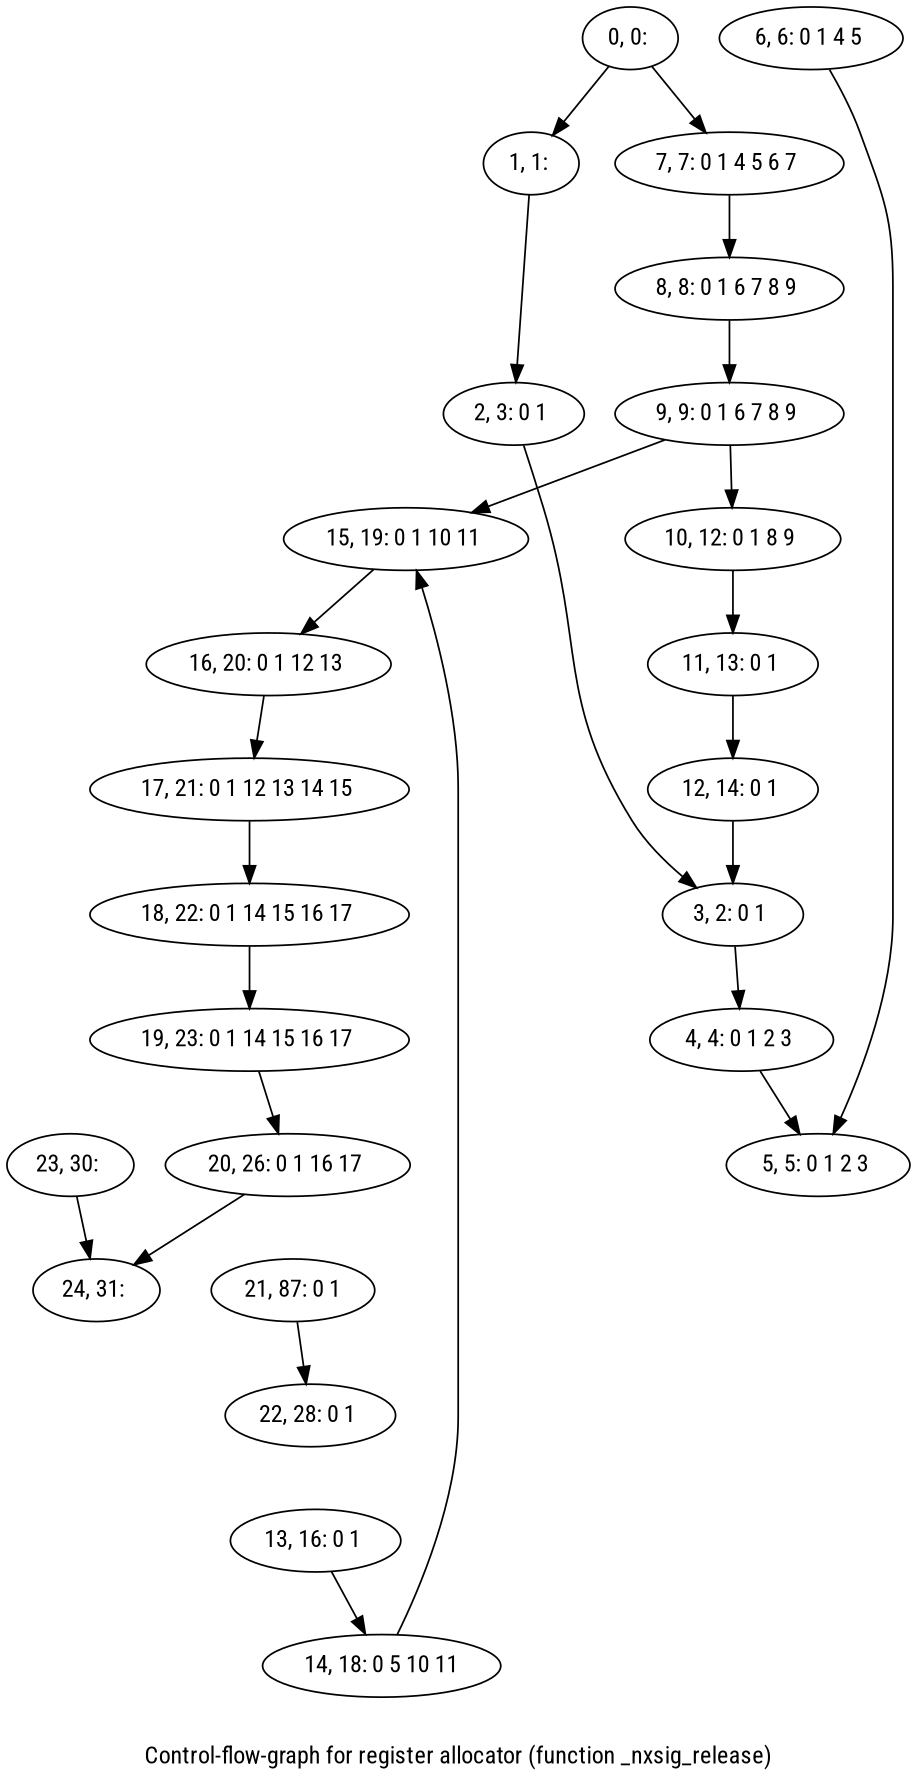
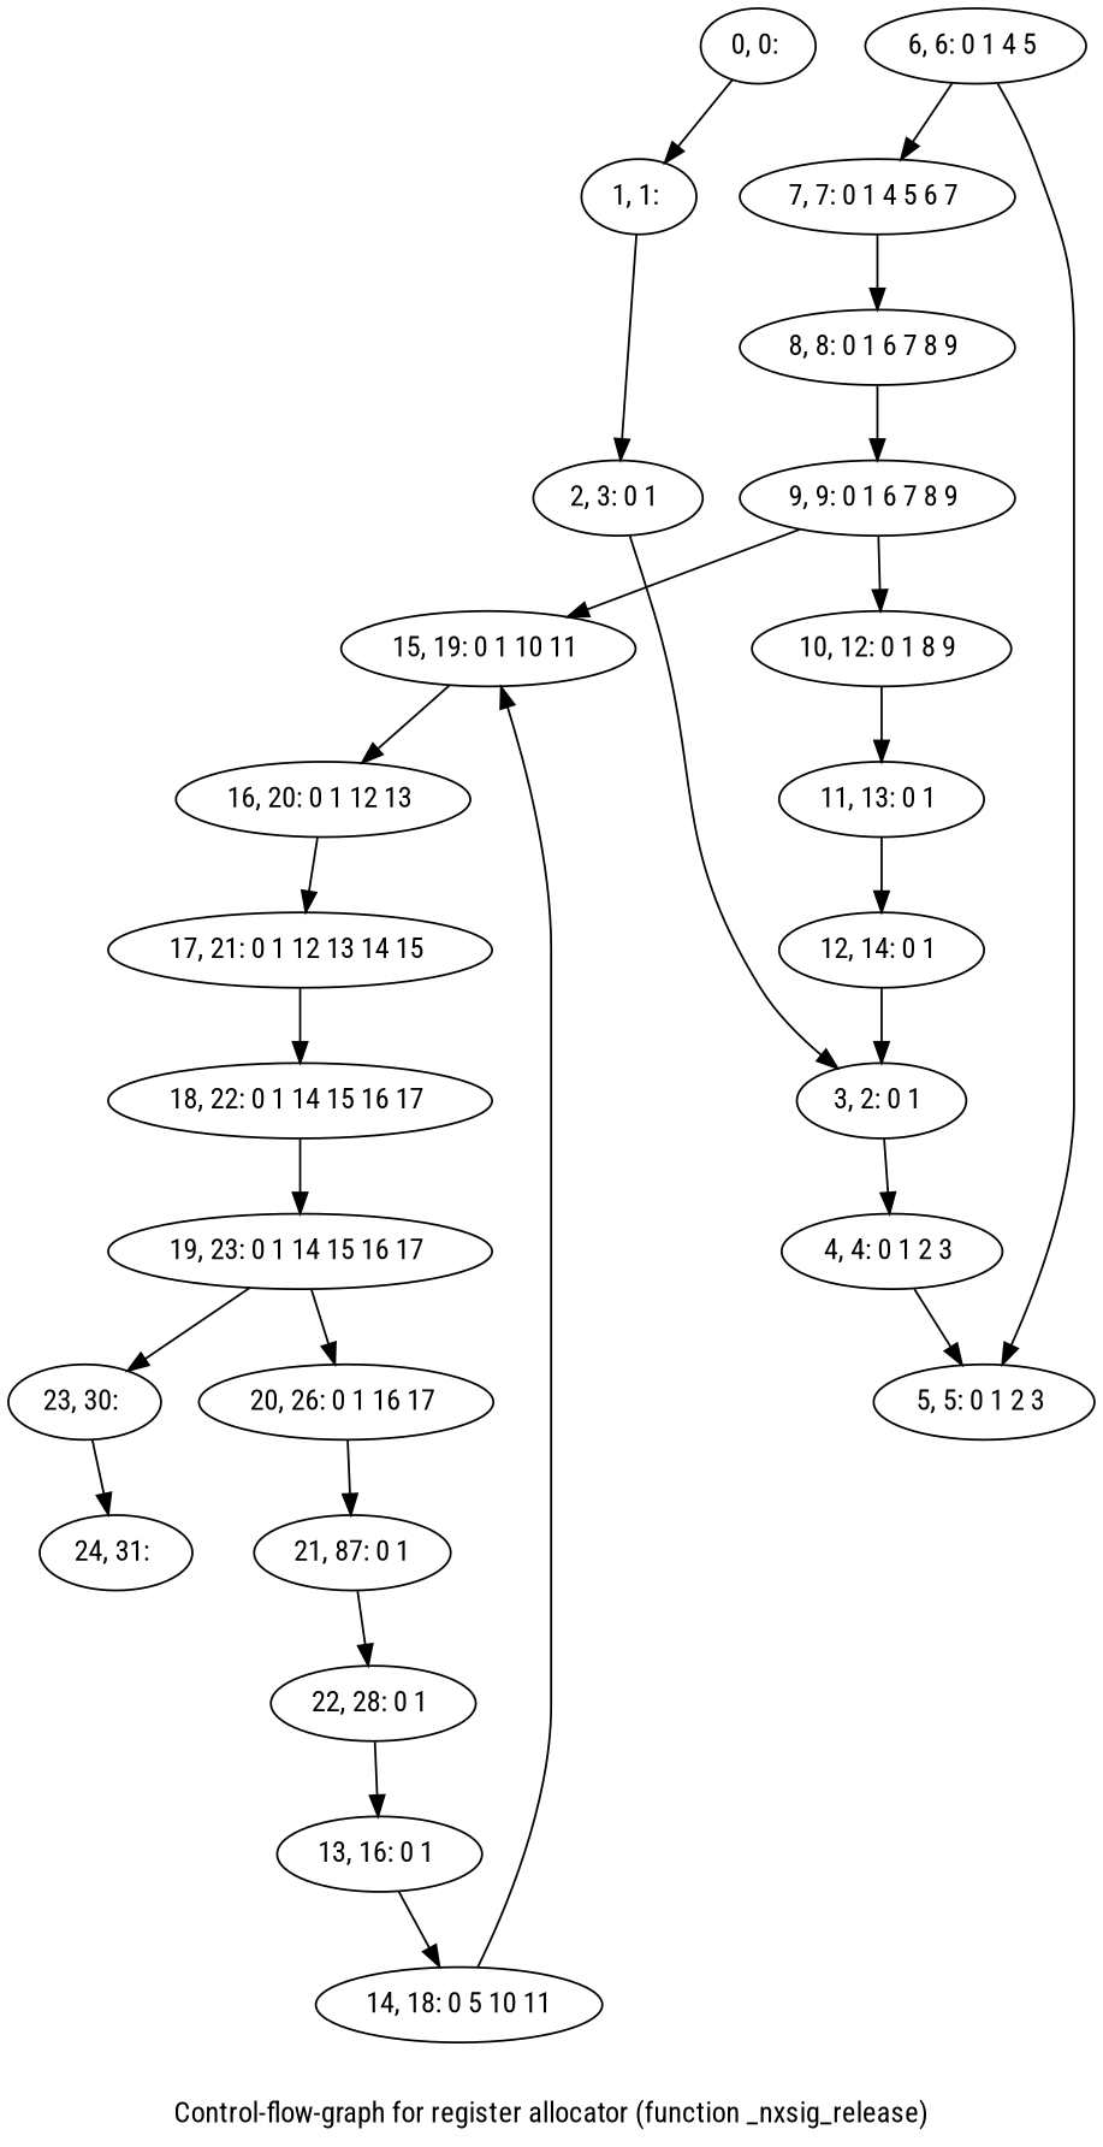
  digraph {
    fontname="Roboto Condensed"
    label="Control-flow-graph for register allocator (function _nxsig_release)"
    node [fontname="Roboto Condensed"]
    edge [fontname="Roboto Condensed"]
    n1 [label="0, 0: "]
    n2 [label="1, 1: "]
    n3 [label="2, 3: 0 1 "]
    n4 [label="3, 2: 0 1 "]
    n5 [label="4, 4: 0 1 2 3 "]
    n6 [label="5, 5: 0 1 2 3 "]
    n7 [label="6, 6: 0 1 4 5 "]
    n8 [label="7, 7: 0 1 4 5 6 7 "]
    n9 [label="8, 8: 0 1 6 7 8 9 "]
    n10 [label="9, 9: 0 1 6 7 8 9 "]
    n11 [label="10, 12: 0 1 8 9 "]
    n12 [label="15, 19: 0 1 10 11 "]
    n13 [label="11, 13: 0 1 "]
    n14 [label="13, 16: 0 1 "]
    n15 [label="14, 18: 0 5 10 11"]
    n16 [label="12, 14: 0 1 "]
    n17 [label="16, 20: 0 1 12 13 "]
    n18 [label="17, 21: 0 1 12 13 14 15 "]
    n19 [label="18, 22: 0 1 14 15 16 17 "]
    n20 [label="19, 23: 0 1 14 15 16 17 "]
    n21 [label="20, 26: 0 1 16 17 "]
    n22 [label="23, 30: "]
    n23 [label="21, 87: 0 1"]
    n24 [label="24, 31: "]
    n25 [label="22, 28: 0 1 "]
    n1 -> n2
    n2 -> n3
    n3 -> n4
    n4 -> n5
    n5 -> n6
    n7 -> n6
-   n1 -> n8
+   n7 -> n8
    n8 -> n9
    n9 -> n10
    n10 -> n11
    n10 -> n12
    n11 -> n13
    n12 -> n17
    n13 -> n16
    n14 -> n15
    n15 -> n12
    n16 -> n4
    n17 -> n18
    n18 -> n19
    n19 -> n20
    n20 -> n21
-   n21 -> n24
+   n20 -> n22
+   n21 -> n23
    n22 -> n24
    n23 -> n25
+   n25 -> n14
  }
